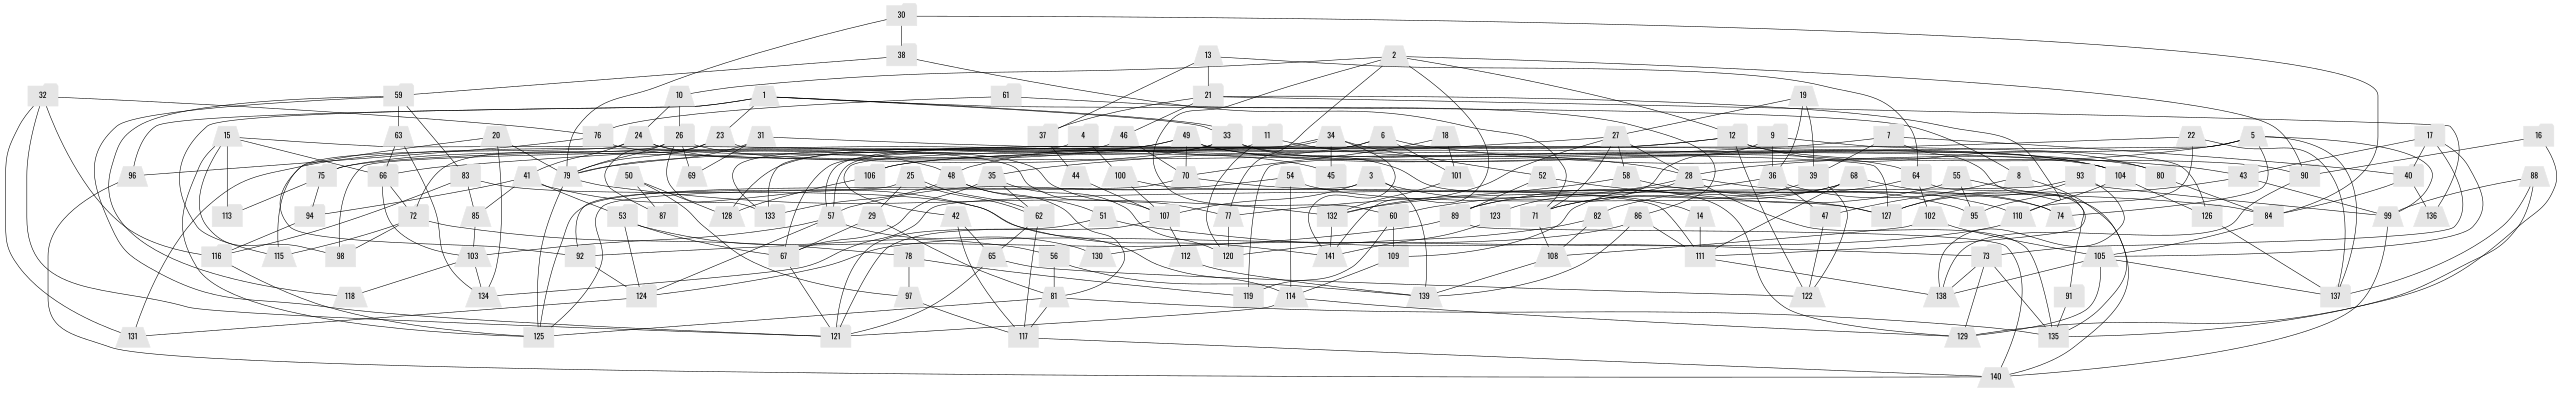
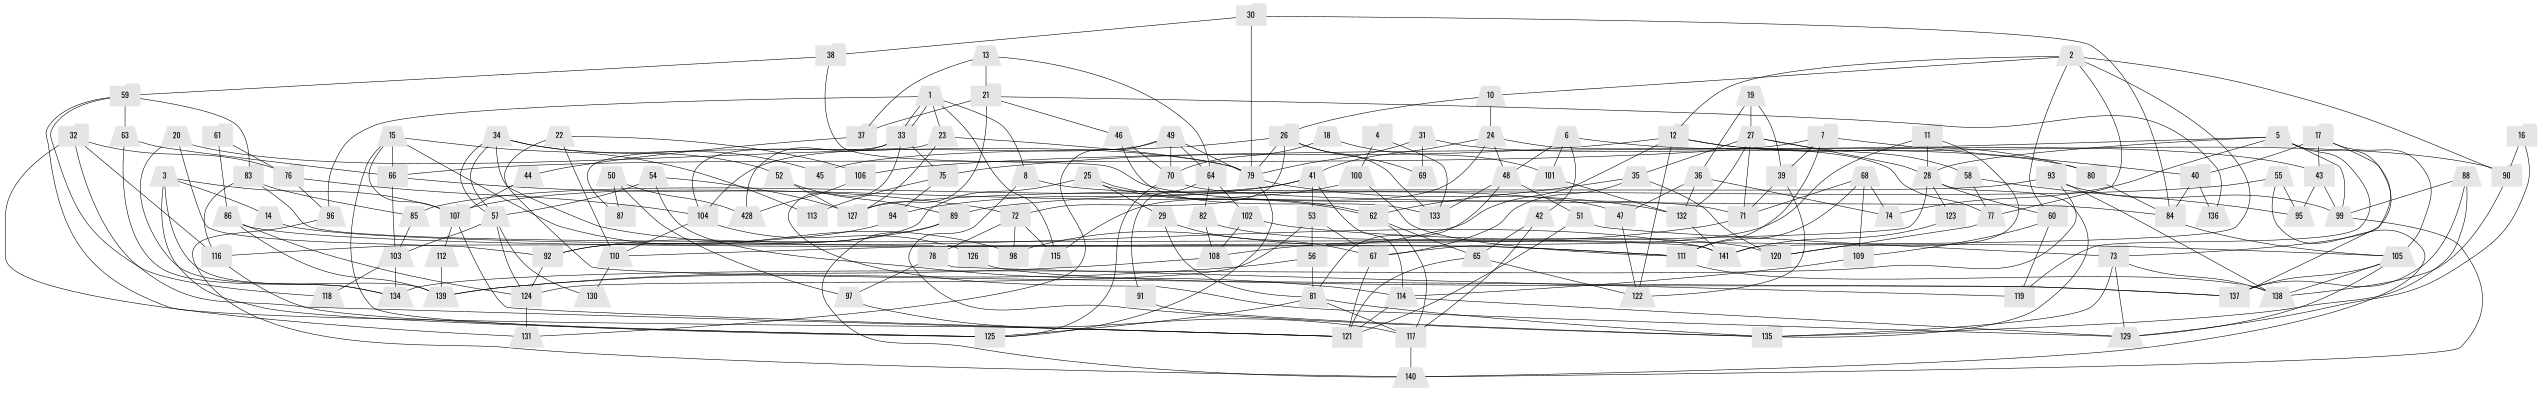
  graph {
    fontname=Oswald
    node [color=gray90 fontname=Oswald shape=trapezium style=filled]
    edge [fontname=Oswald]
    1
    8
    23
    33 [shape=folder]
    96
    115
    47 [shape=folder]
    135 [shape=folder]
    79
    127 [shape=folder]
    87 [shape=folder]
    75 [shape=folder]
    129
    104 [shape=folder]
-   128
+   128 [label=428]
    140
    2
    10
    12 [shape=folder]
    60 [shape=folder]
    77
    90 [shape=folder]
    141
    24
    26 [shape=folder]
    80 [shape=folder]
    98 [shape=folder]
    122
    119 [shape=folder]
    109 [shape=folder]
    120 [shape=folder]
    138
    3
    14
    107 [shape=folder]
    125 [shape=folder]
    139
    111 [shape=folder]
    121 [shape=folder]
    112
    4 [shape=folder]
    100
    133 [shape=folder]
    5
    28
    74
    99
    106 [shape=folder]
    137 [shape=folder]
    110
    123 [shape=folder]
    6
    42
    43 [shape=folder]
    48
    101
    65
    117 [shape=folder]
    95
    81
    51
    132 [shape=folder]
    7 [shape=folder]
    39 [shape=folder]
    40 [shape=folder]
    66 [shape=folder]
    71 [shape=folder]
    136
    84 [shape=folder]
    72 [shape=folder]
    103
-   9 [shape=folder]
    36
    89 [shape=folder]
    126 [shape=folder]
    92 [shape=folder]
    41
    45 [shape=folder]
    69
    11 [shape=folder]
    67 [shape=folder]
    113 [shape=folder]
    94 [shape=folder]
    21 [shape=folder]
    13
    37 [shape=folder]
    64 [shape=folder]
    46
    44
    82
    91 [shape=folder]
    102
    15
    16 [shape=folder]
    17 [shape=folder]
    73 [shape=folder]
    105
    18
    70
    19
    27
    35
    58
    20
    134
    124 [shape=folder]
    22
    130
    53 [shape=folder]
    85
    114
    25
    29
    62 [shape=folder]
    78 [shape=folder]
    108
    30 [shape=folder]
    38 [shape=folder]
    59 [shape=folder]
    31
    32 [shape=folder]
    76 [shape=folder]
    116 [shape=folder]
    131
    34
    52
    57
    63
    83 [shape=folder]
    118
    56 [shape=folder]
    49
    50
    97
    54
    55
    61 [shape=folder]
    86
    68
    88
    93 [shape=folder]
    1 -- 8
    1 -- 23
    1 -- 33
    1 -- 33
    1 -- 96
    1 -- 115
    8 -- 47
    8 -- 135
    23 -- 79
    23 -- 127
    23 -- 87
    33 -- 75
    33 -- 129
    33 -- 104
    33 -- 128
    96 -- 140
    47 -- 122
    79 -- 125
    79 -- 132
    75 -- 113
    75 -- 94
    104 -- 110
    104 -- 126
    2 -- 10
    2 -- 12
    2 -- 60
    2 -- 77
    2 -- 90
    2 -- 141
    10 -- 24
    10 -- 26
    12 -- 75
    12 -- 90
    12 -- 80
    12 -- 98
    12 -- 122
    60 -- 119
    60 -- 109
    77 -- 120
    90 -- 138
    24 -- 115
    24 -- 77
    24 -- 48
    24 -- 41
    26 -- 79
    26 -- 133
    26 -- 72
    26 -- 45
    26 -- 69
    80 -- 84
    109 -- 114
    3 -- 14
    3 -- 107
    3 -- 125
    3 -- 139
    14 -- 111
    107 -- 121
    107 -- 112
    111 -- 138
    112 -- 139
    4 -- 100
    4 -- 133
    100 -- 107
    100 -- 111
    5 -- 119
    5 -- 28
    5 -- 74
    5 -- 99
    5 -- 106
    5 -- 137
    28 -- 135
    28 -- 60
    28 -- 110
    28 -- 123
    99 -- 140
    106 -- 128
    110 -- 130
    123 -- 141
    6 -- 42
    6 -- 43
    6 -- 48
    6 -- 101
    42 -- 65
    42 -- 117
    43 -- 99
    43 -- 95
    48 -- 133
    48 -- 81
    48 -- 51
    101 -- 132
    65 -- 122
    65 -- 121
    117 -- 140
    81 -- 135
    81 -- 125
    81 -- 117
    51 -- 121
    51 -- 73
    132 -- 141
    7 -- 111
    7 -- 39
    7 -- 40
    7 -- 66
    39 -- 122
    39 -- 71
    40 -- 136
    40 -- 84
    66 -- 72
    66 -- 103
    71 -- 108
    84 -- 105
    72 -- 115
    72 -- 98
    72 -- 78
    103 -- 134
    103 -- 118
-   9 -- 36
-   9 -- 89
-   9 -- 126
    36 -- 47
    36 -- 74
    36 -- 132
    89 -- 140
    89 -- 92
    126 -- 137
    92 -- 124
    41 -- 94
    41 -- 53
    41 -- 85
    41 -- 114
    11 -- 120
    11 -- 28
    11 -- 67
    67 -- 121
    94 -- 116
    21 -- 127
    21 -- 136
    21 -- 37
    21 -- 46
    13 -- 21
    13 -- 37
    13 -- 64
    37 -- 44
    64 -- 82
    64 -- 91
    64 -- 102
    46 -- 133
    46 -- 70
    44 -- 107
    82 -- 120
    82 -- 108
    91 -- 135
    102 -- 105
    102 -- 108
    15 -- 98
    15 -- 107
    15 -- 125
    15 -- 66
    15 -- 113
    16 -- 129
    16 -- 90
    17 -- 43
    17 -- 40
    17 -- 73
    17 -- 105
    73 -- 135
    73 -- 129
    73 -- 138
    105 -- 129
    105 -- 138
    105 -- 137
    18 -- 101
    18 -- 70
    70 -- 125
    70 -- 84
    19 -- 39
    19 -- 36
    19 -- 27
    27 -- 28
    27 -- 132
    27 -- 71
    27 -- 35
    27 -- 58
    35 -- 120
    35 -- 67
    35 -- 62
    58 -- 77
    58 -- 95
    20 -- 79
    20 -- 92
    20 -- 134
    124 -- 131
    22 -- 106
    22 -- 137
    22 -- 110
    53 -- 67
    53 -- 124
    53 -- 56
    85 -- 103
    114 -- 129
    114 -- 121
    25 -- 92
    25 -- 29
    25 -- 62
    25 -- 62
    29 -- 81
    29 -- 67
    62 -- 65
    62 -- 117
    78 -- 119
    78 -- 97
    108 -- 139
    30 -- 79
    30 -- 84
    30 -- 38
    38 -- 71
    38 -- 59
    59 -- 121
    59 -- 63
    59 -- 83
    59 -- 118
    31 -- 79
    31 -- 80
    31 -- 69
    32 -- 121
    32 -- 76
    32 -- 116
    32 -- 131
    76 -- 96
    76 -- 104
    116 -- 125
    34 -- 141
    34 -- 45
    34 -- 52
    34 -- 57
    34 -- 57
    52 -- 127
    52 -- 89
    57 -- 103
    57 -- 124
    57 -- 130
    63 -- 66
    63 -- 134
    83 -- 141
    83 -- 85
    83 -- 116
    56 -- 139
    56 -- 81
    49 -- 79
    49 -- 104
    49 -- 64
    49 -- 70
    49 -- 131
    50 -- 87
    50 -- 128
    50 -- 97
    97 -- 117
    54 -- 127
    54 -- 114
    54 -- 57
    55 -- 140
    55 -- 95
    55 -- 89
    61 -- 76
    61 -- 86
    86 -- 139
    86 -- 111
    86 -- 124
    68 -- 109
    68 -- 111
    68 -- 74
    68 -- 71
    88 -- 135
    88 -- 99
    88 -- 137
    93 -- 127
    93 -- 138
    93 -- 99
    93 -- 134
  }
